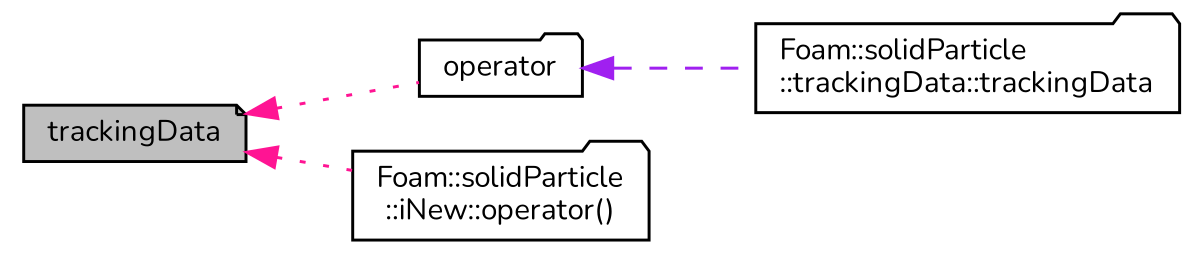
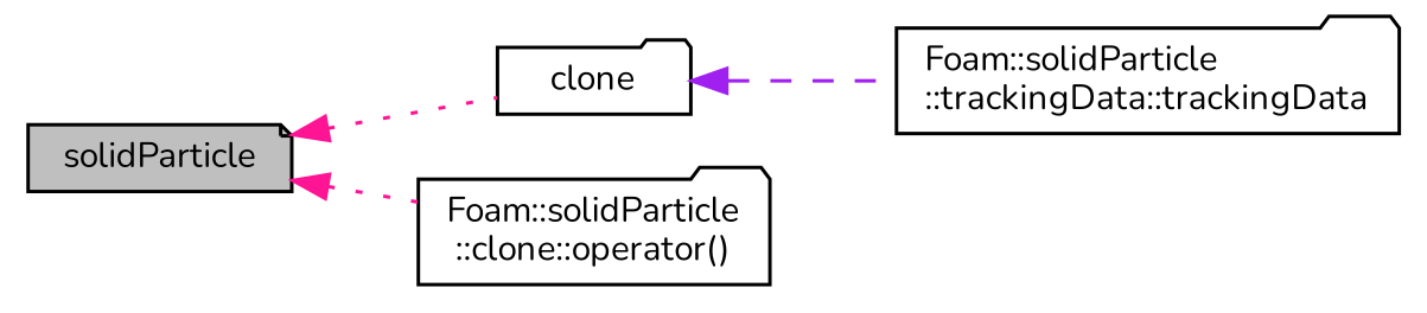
  digraph {
    fontname=Nunito
    rankdir=LR
    node [color=black fontname=Nunito fontsize=10 shape=folder]
    edge [color=deeppink dir=back fontname=Nunito fontsize=10 labelfontname=FreeSans labelfontsize=10 style=dotted]
-   n1 [fillcolor=grey75 fontcolor=black height=0.2 label=trackingData shape=note style=filled width=0.4]
-   n2 [height=0.2 label=operator width=0.4]
-   n3 [height=0.2 label="Foam::solidParticle\l::iNew::operator()" width=0.4]
+   n1 [fillcolor=grey75 fontcolor=black height=0.2 label=solidParticle shape=note style=filled width=0.4]
+   n2 [height=0.2 label=clone width=0.4]
+   n3 [height=0.2 label="Foam::solidParticle\l::clone::operator()" width=0.4]
    n4 [height=0.2 label="Foam::solidParticle\l::trackingData::trackingData" width=0.4]
    n1 -> n2
    n1 -> n3
    n2 -> n4 [color=purple style=dashed]
  }
